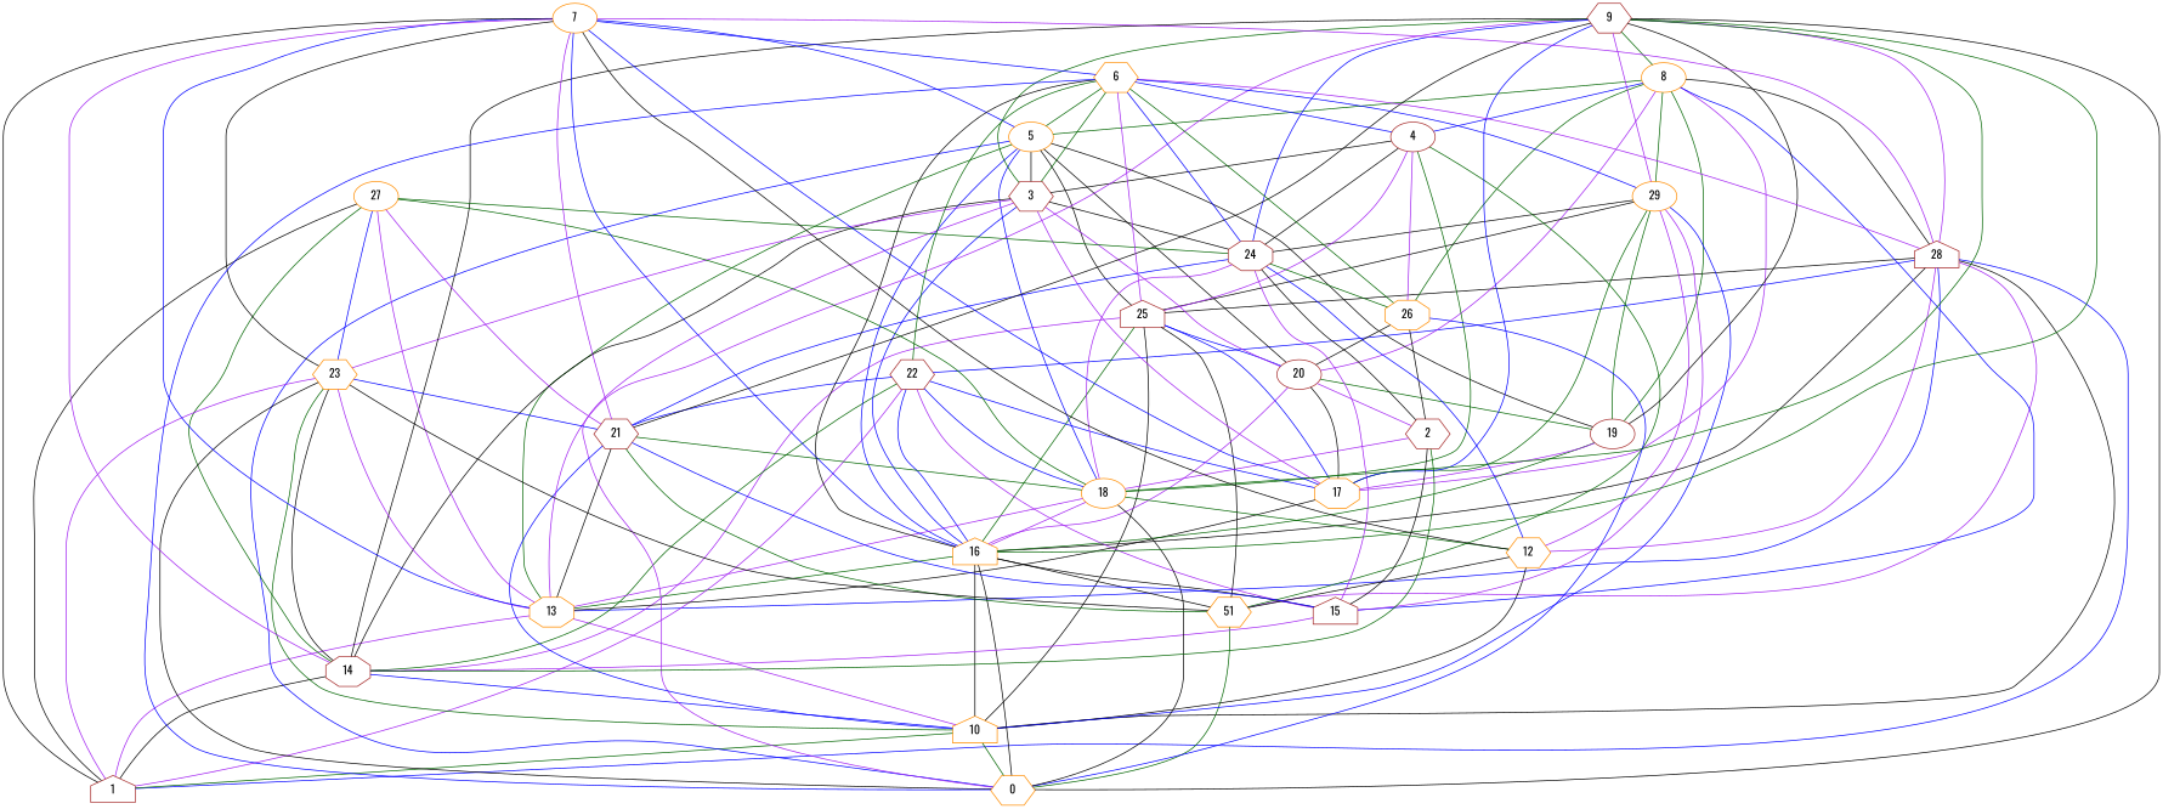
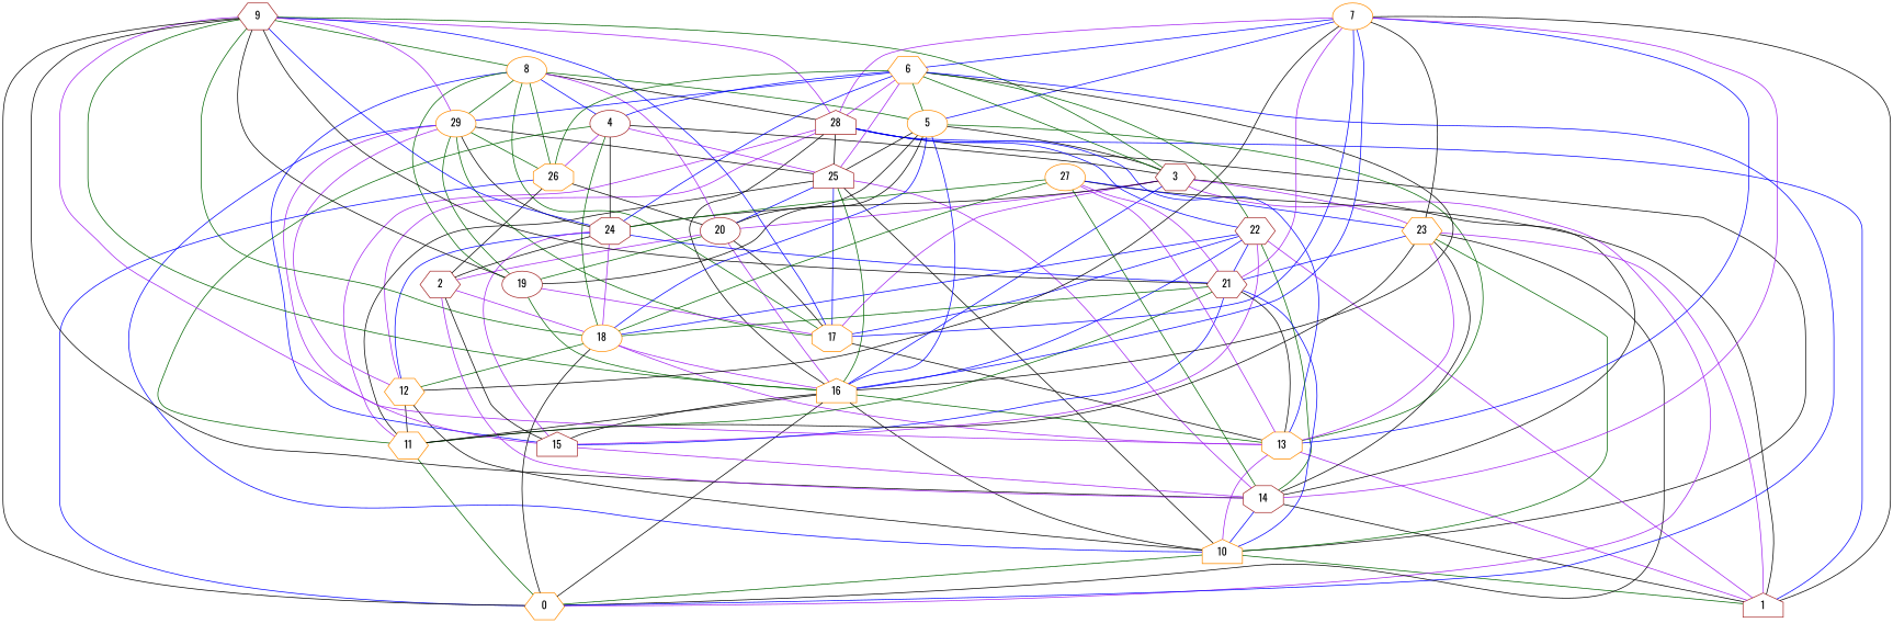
  digraph {
    fontname=Oswald
    node [color=darkorange fontname=Oswald shape=hexagon]
    edge [color=black dir=none fontname=Oswald]
    28 [color=brown shape=house]
    12
-   11 [label=51]
+   11
    10 [shape=house]
    25 [color=brown shape=house]
    16 [shape=house]
    13 [shape=octagon]
    1 [color=brown shape=house]
    22 [color=brown]
    0
    14 [color=brown shape=octagon]
    17 [shape=octagon]
    20 [color=brown shape=ellipse]
    8 [shape=ellipse]
    5 [shape=ellipse]
    29 [shape=ellipse]
    15 [color=brown shape=house]
    4 [color=brown shape=ellipse]
    26 [shape=octagon]
    19 [color=brown shape=ellipse]
    18 [shape=ellipse]
    3 [color=brown]
    24 [color=brown shape=octagon]
    21 [color=brown]
    9 [color=brown]
    2 [color=brown]
    27 [shape=ellipse]
    23
    7 [shape=ellipse]
    6
    subgraph sub_1 {
      28
      12
      11
      10
      25
      16
      13
      1
      22
      0
      14
      17
      20
      8
      5
      29
      15
      4
      26
      19
      18
      3
      24
      21
      9
      2
      27
      23
      7
      6
    }
    28 -> 12 [color=purple]
    28 -> 11 [color=purple]
    28 -> 10
    28 -> 25
    28 -> 16
    28 -> 13 [color=blue]
    28 -> 1 [color=blue]
    28 -> 22 [color=blue]
    12 -> 11
    12 -> 10
    11 -> 0 [color=darkgreen]
    10 -> 1 [color=darkgreen]
    10 -> 0 [color=darkgreen]
    25 -> 11
    25 -> 10
    25 -> 16 [color=darkgreen]
    25 -> 14 [color=purple]
    25 -> 17 [color=blue]
    25 -> 20 [color=blue]
    16 -> 11
    16 -> 10
    16 -> 13 [color=darkgreen]
    16 -> 0
    16 -> 15
    13 -> 10 [color=purple]
    13 -> 1 [color=purple]
    22 -> 16 [color=blue]
    22 -> 1 [color=purple]
    22 -> 14 [color=darkgreen]
    22 -> 17 [color=blue]
    22 -> 15 [color=purple]
    22 -> 18 [color=blue]
    22 -> 21 [color=blue]
    14 -> 10 [color=blue]
    14 -> 1
    17 -> 13
    20 -> 16 [color=purple]
    20 -> 17
    20 -> 19 [color=darkgreen]
    20 -> 2 [color=purple]
    8 -> 28
-   8 -> 17 [color=purple]
+   8 -> 17 [color=darkgreen]
    8 -> 20 [color=purple]
    8 -> 5 [color=darkgreen]
    8 -> 29 [color=darkgreen]
    8 -> 15 [color=blue]
    8 -> 4 [color=blue]
    8 -> 26 [color=darkgreen]
    8 -> 19 [color=darkgreen]
    5 -> 25
    5 -> 16 [color=blue]
    5 -> 13 [color=darkgreen]
-   5 -> 0 [color=blue]
    5 -> 20
    5 -> 19
    5 -> 18 [color=blue]
    5 -> 3
    29 -> 12 [color=purple]
    29 -> 10 [color=blue]
    29 -> 25
    29 -> 17 [color=darkgreen]
    29 -> 15 [color=purple]
-   24 -> 26 [color=darkgreen]
+   29 -> 26 [color=darkgreen]
    29 -> 19 [color=darkgreen]
    29 -> 24
    15 -> 14 [color=purple]
    4 -> 11 [color=darkgreen]
    4 -> 25 [color=purple]
    4 -> 26 [color=purple]
    4 -> 18 [color=darkgreen]
    4 -> 3
    4 -> 24
    26 -> 0 [color=blue]
    26 -> 20
    26 -> 2
    19 -> 16 [color=darkgreen]
    19 -> 17 [color=purple]
    18 -> 12 [color=darkgreen]
    18 -> 16 [color=purple]
    18 -> 13 [color=purple]
    18 -> 0
    3 -> 16 [color=blue]
    3 -> 0 [color=purple]
    3 -> 14
    3 -> 17 [color=purple]
    3 -> 20 [color=purple]
    3 -> 24
    3 -> 23 [color=purple]
    24 -> 12 [color=blue]
    24 -> 15 [color=purple]
    24 -> 18 [color=purple]
    24 -> 21 [color=blue]
    24 -> 2
    21 -> 11 [color=darkgreen]
    21 -> 10 [color=blue]
    21 -> 13
    21 -> 15 [color=blue]
    21 -> 18 [color=darkgreen]
    9 -> 28 [color=purple]
    9 -> 16 [color=darkgreen]
    9 -> 13 [color=purple]
    9 -> 0
    9 -> 14
    9 -> 17 [color=blue]
    9 -> 8 [color=darkgreen]
    9 -> 29 [color=purple]
    9 -> 19
    9 -> 18 [color=darkgreen]
    9 -> 3 [color=darkgreen]
    9 -> 24 [color=blue]
    9 -> 21
-   2 -> 14 [color=darkgreen]
+   2 -> 14 [color=purple]
    2 -> 15
    2 -> 18 [color=purple]
    27 -> 13 [color=purple]
    27 -> 1
    27 -> 14 [color=darkgreen]
    27 -> 18 [color=darkgreen]
    27 -> 24 [color=darkgreen]
    27 -> 21 [color=purple]
    27 -> 23 [color=blue]
    23 -> 11
    23 -> 10 [color=darkgreen]
    23 -> 13 [color=purple]
    23 -> 1 [color=purple]
    23 -> 0
    23 -> 14
    23 -> 21 [color=blue]
    7 -> 28 [color=purple]
    7 -> 12
    7 -> 16 [color=blue]
    7 -> 13 [color=blue]
    7 -> 1
    7 -> 14 [color=purple]
    7 -> 17 [color=blue]
    7 -> 5 [color=blue]
    7 -> 21 [color=purple]
    7 -> 23
    7 -> 6 [color=blue]
    6 -> 28 [color=purple]
    6 -> 25 [color=purple]
    6 -> 16
    6 -> 22 [color=darkgreen]
    6 -> 0 [color=blue]
    6 -> 5 [color=darkgreen]
    6 -> 29 [color=blue]
    6 -> 4 [color=blue]
    6 -> 26 [color=darkgreen]
    6 -> 3 [color=darkgreen]
    6 -> 24 [color=blue]
  }
